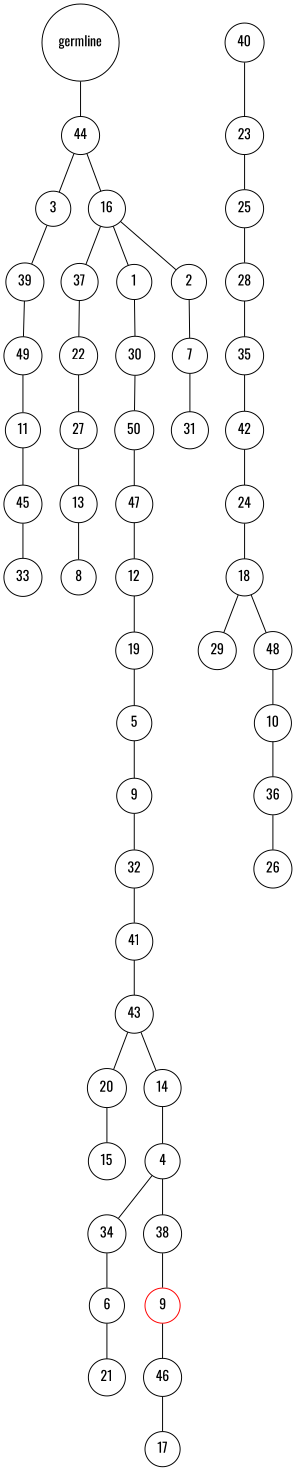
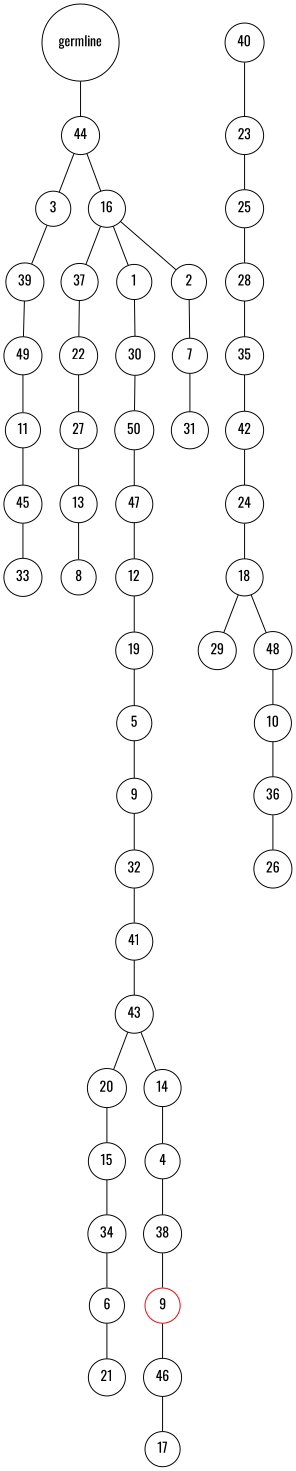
  graph {
    fontname=Oswald
    rankdir=UD
    splines=line
    node [fontname=Oswald shape=circle]
    edge [fontname=Oswald]
    n1 [label=germline]
    n2 [label=44]
    n3 [label=3]
    n4 [label=16]
    n5 [label=39]
    n6 [label=37]
    n7 [label=1]
    n8 [label=2]
    n9 [label=49]
    n10 [label=11]
    n11 [label=45]
    n12 [label=33]
    n13 [label=22]
    n14 [label=30]
    n15 [label=7]
    n16 [label=27]
    n17 [label=13]
    n18 [label=8]
    n19 [label=50]
    n20 [label=47]
    n21 [label=12]
    n22 [label=19]
    n23 [label=5]
    n24 [label=9]
    n25 [label=32]
    n26 [label=41]
    n27 [label=43]
    n28 [label=20]
    n29 [label=14]
    n30 [label=15]
    n31 [label=4]
    n32 [label=34]
    n33 [label=6]
    n34 [label=21]
    n35 [label=38]
    n36 [color=red label=9]
    n37 [label=46]
    n38 [label=17]
    n39 [label=31]
    n40 [label=40]
    n41 [label=23]
    n42 [label=25]
    n43 [label=28]
    n44 [label=35]
    n45 [label=42]
    n46 [label=24]
    n47 [label=18]
    n48 [label=29]
    n49 [label=48]
    n50 [label=10]
    n51 [label=36]
    n52 [label=26]
    n1 -- n2
    n2 -- n3
    n2 -- n4
    n3 -- n5
    n4 -- n6
    n4 -- n7
    n4 -- n8
    n5 -- n9
    n6 -- n13
    n7 -- n14
    n8 -- n15
    n9 -- n10
    n10 -- n11
    n11 -- n12
    n13 -- n16
    n14 -- n19
    n15 -- n39
    n16 -- n17
    n17 -- n18
    n19 -- n20
    n20 -- n21
    n21 -- n22
    n22 -- n23
    n23 -- n24
    n24 -- n25
    n25 -- n26
    n26 -- n27
    n27 -- n28
    n27 -- n29
    n28 -- n30
    n29 -- n31
-   n31 -- n32
+   n30 -- n32
    n31 -- n35
    n32 -- n33
    n33 -- n34
    n35 -- n36
    n36 -- n37
    n37 -- n38
    n40 -- n41
    n41 -- n42
    n42 -- n43
    n43 -- n44
    n44 -- n45
    n45 -- n46
    n46 -- n47
    n47 -- n48
    n47 -- n49
    n49 -- n50
    n50 -- n51
    n51 -- n52
  }
